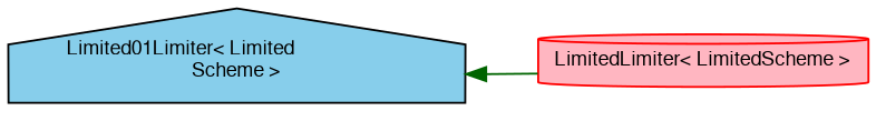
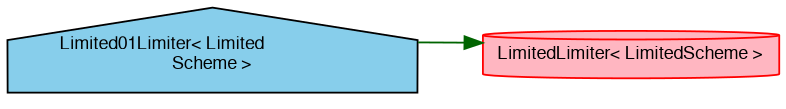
  digraph {
    rankdir=LR
    node [fontname=FreeSans fontsize=10 style=filled]
    n1 [color=black fillcolor=skyblue fontcolor=black height=0.2 label="Limited01Limiter\< Limited\lScheme \>" shape=house width=0.4]
    n2 [color=red height=0.2 label="LimitedLimiter\< LimitedScheme \>" shape=cylinder width=0.4 fillcolor=lightpink]
-   n1 -> n2 [color=darkgreen dir=back fontname=FreeSans fontsize=10 labelfontname=FreeSans labelfontsize=10 style=solid]
+   n2 -> n1 [color=darkgreen dir=back fontname=FreeSans fontsize=10 labelfontname=FreeSans labelfontsize=10 style=solid]
  }
